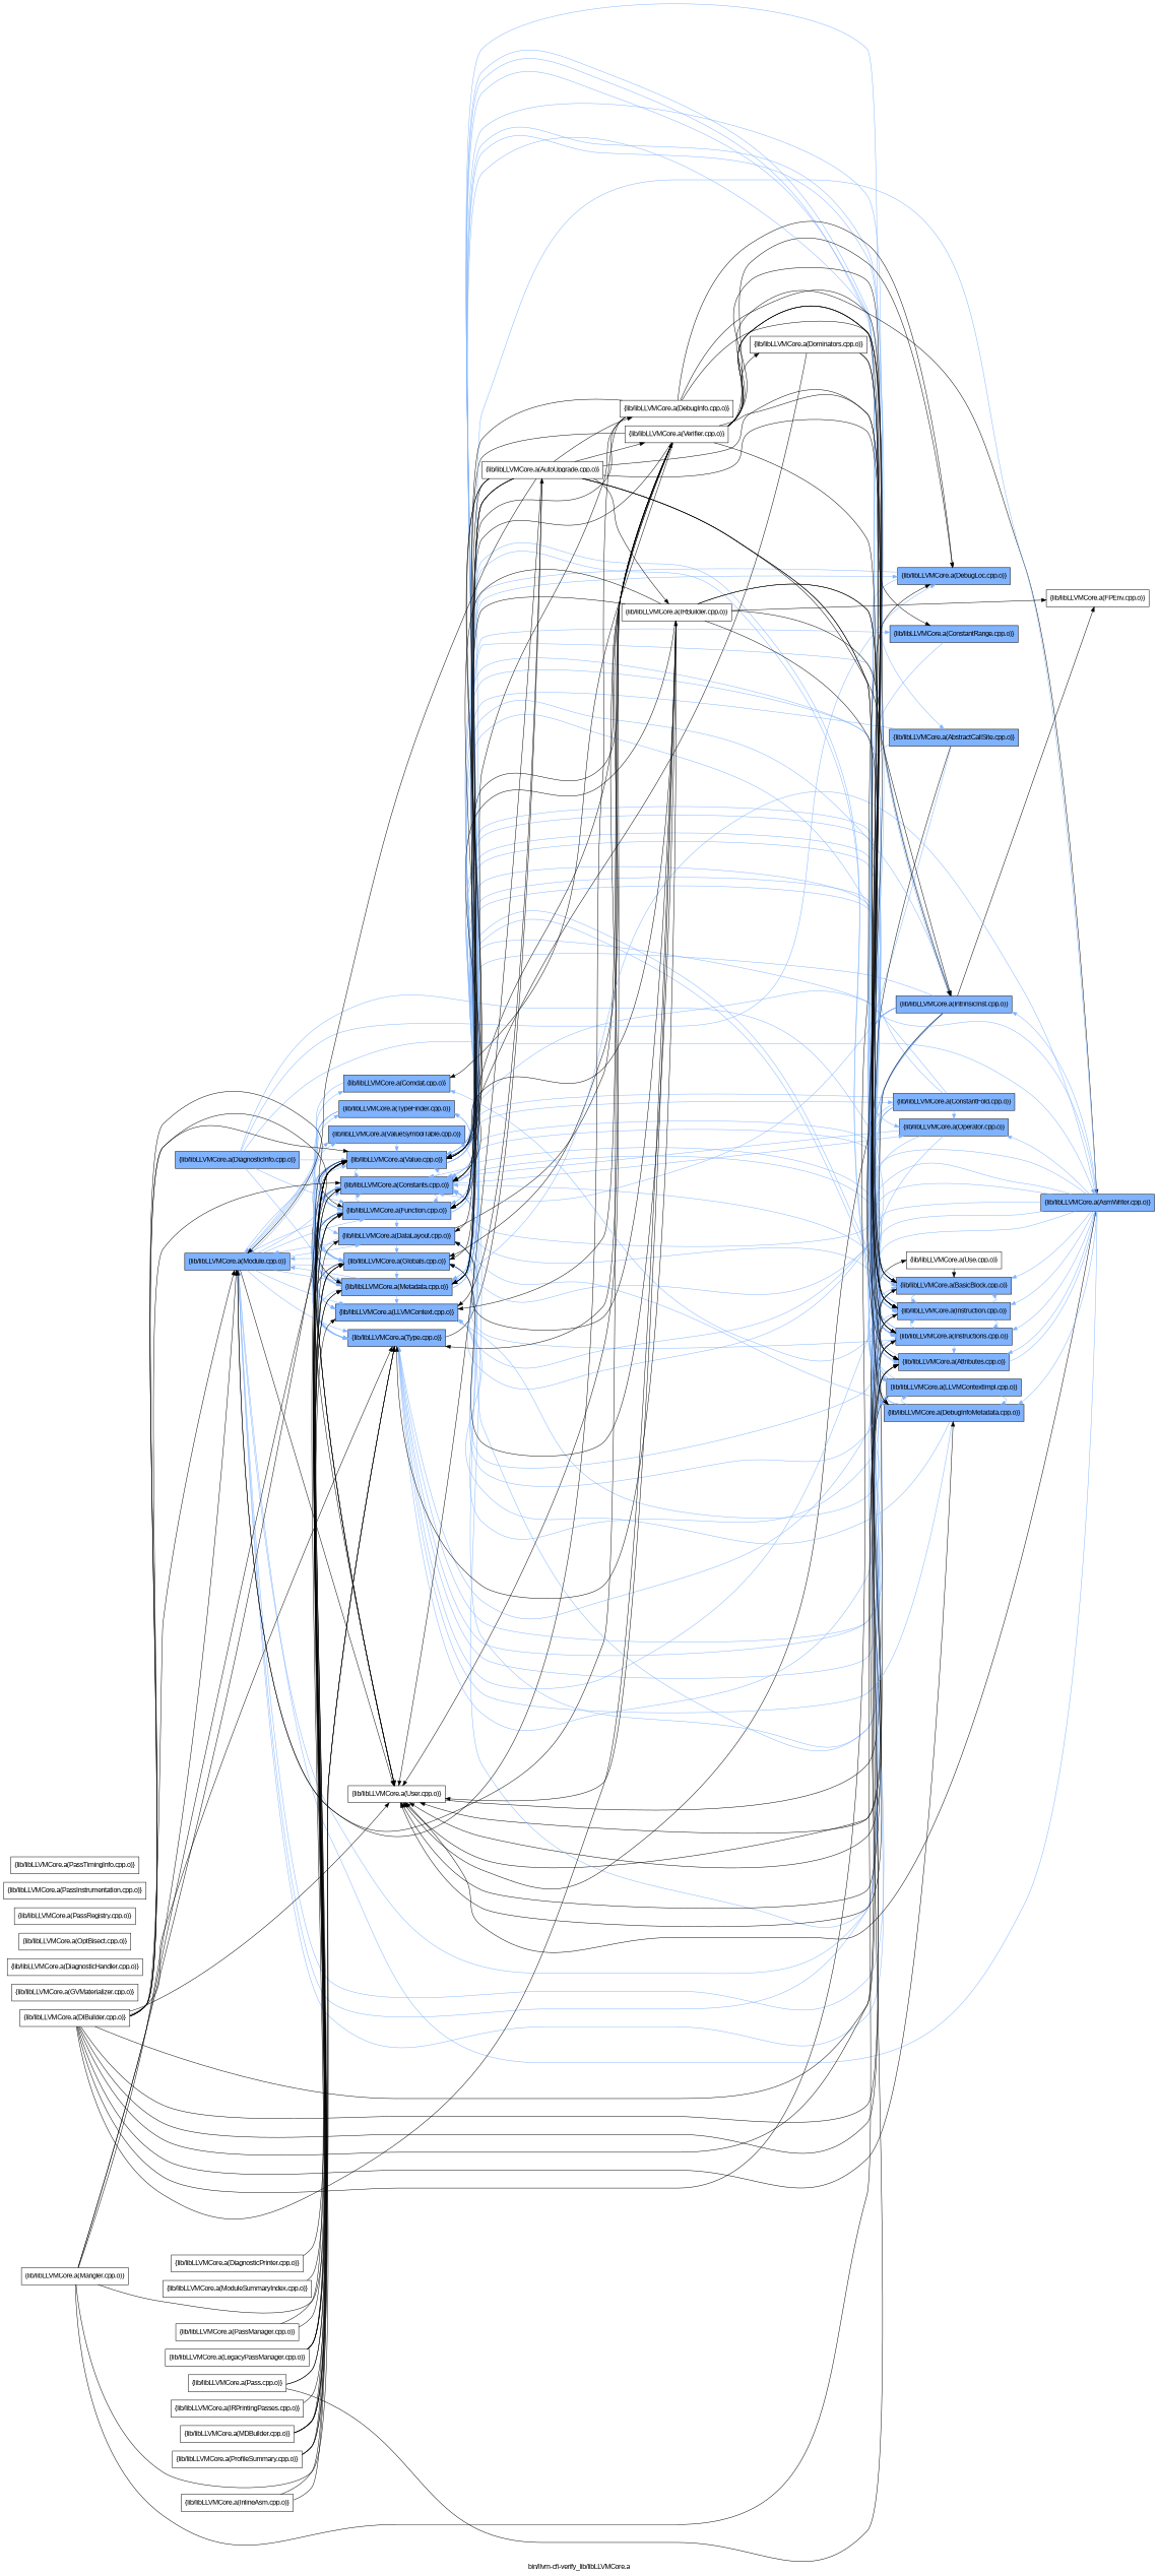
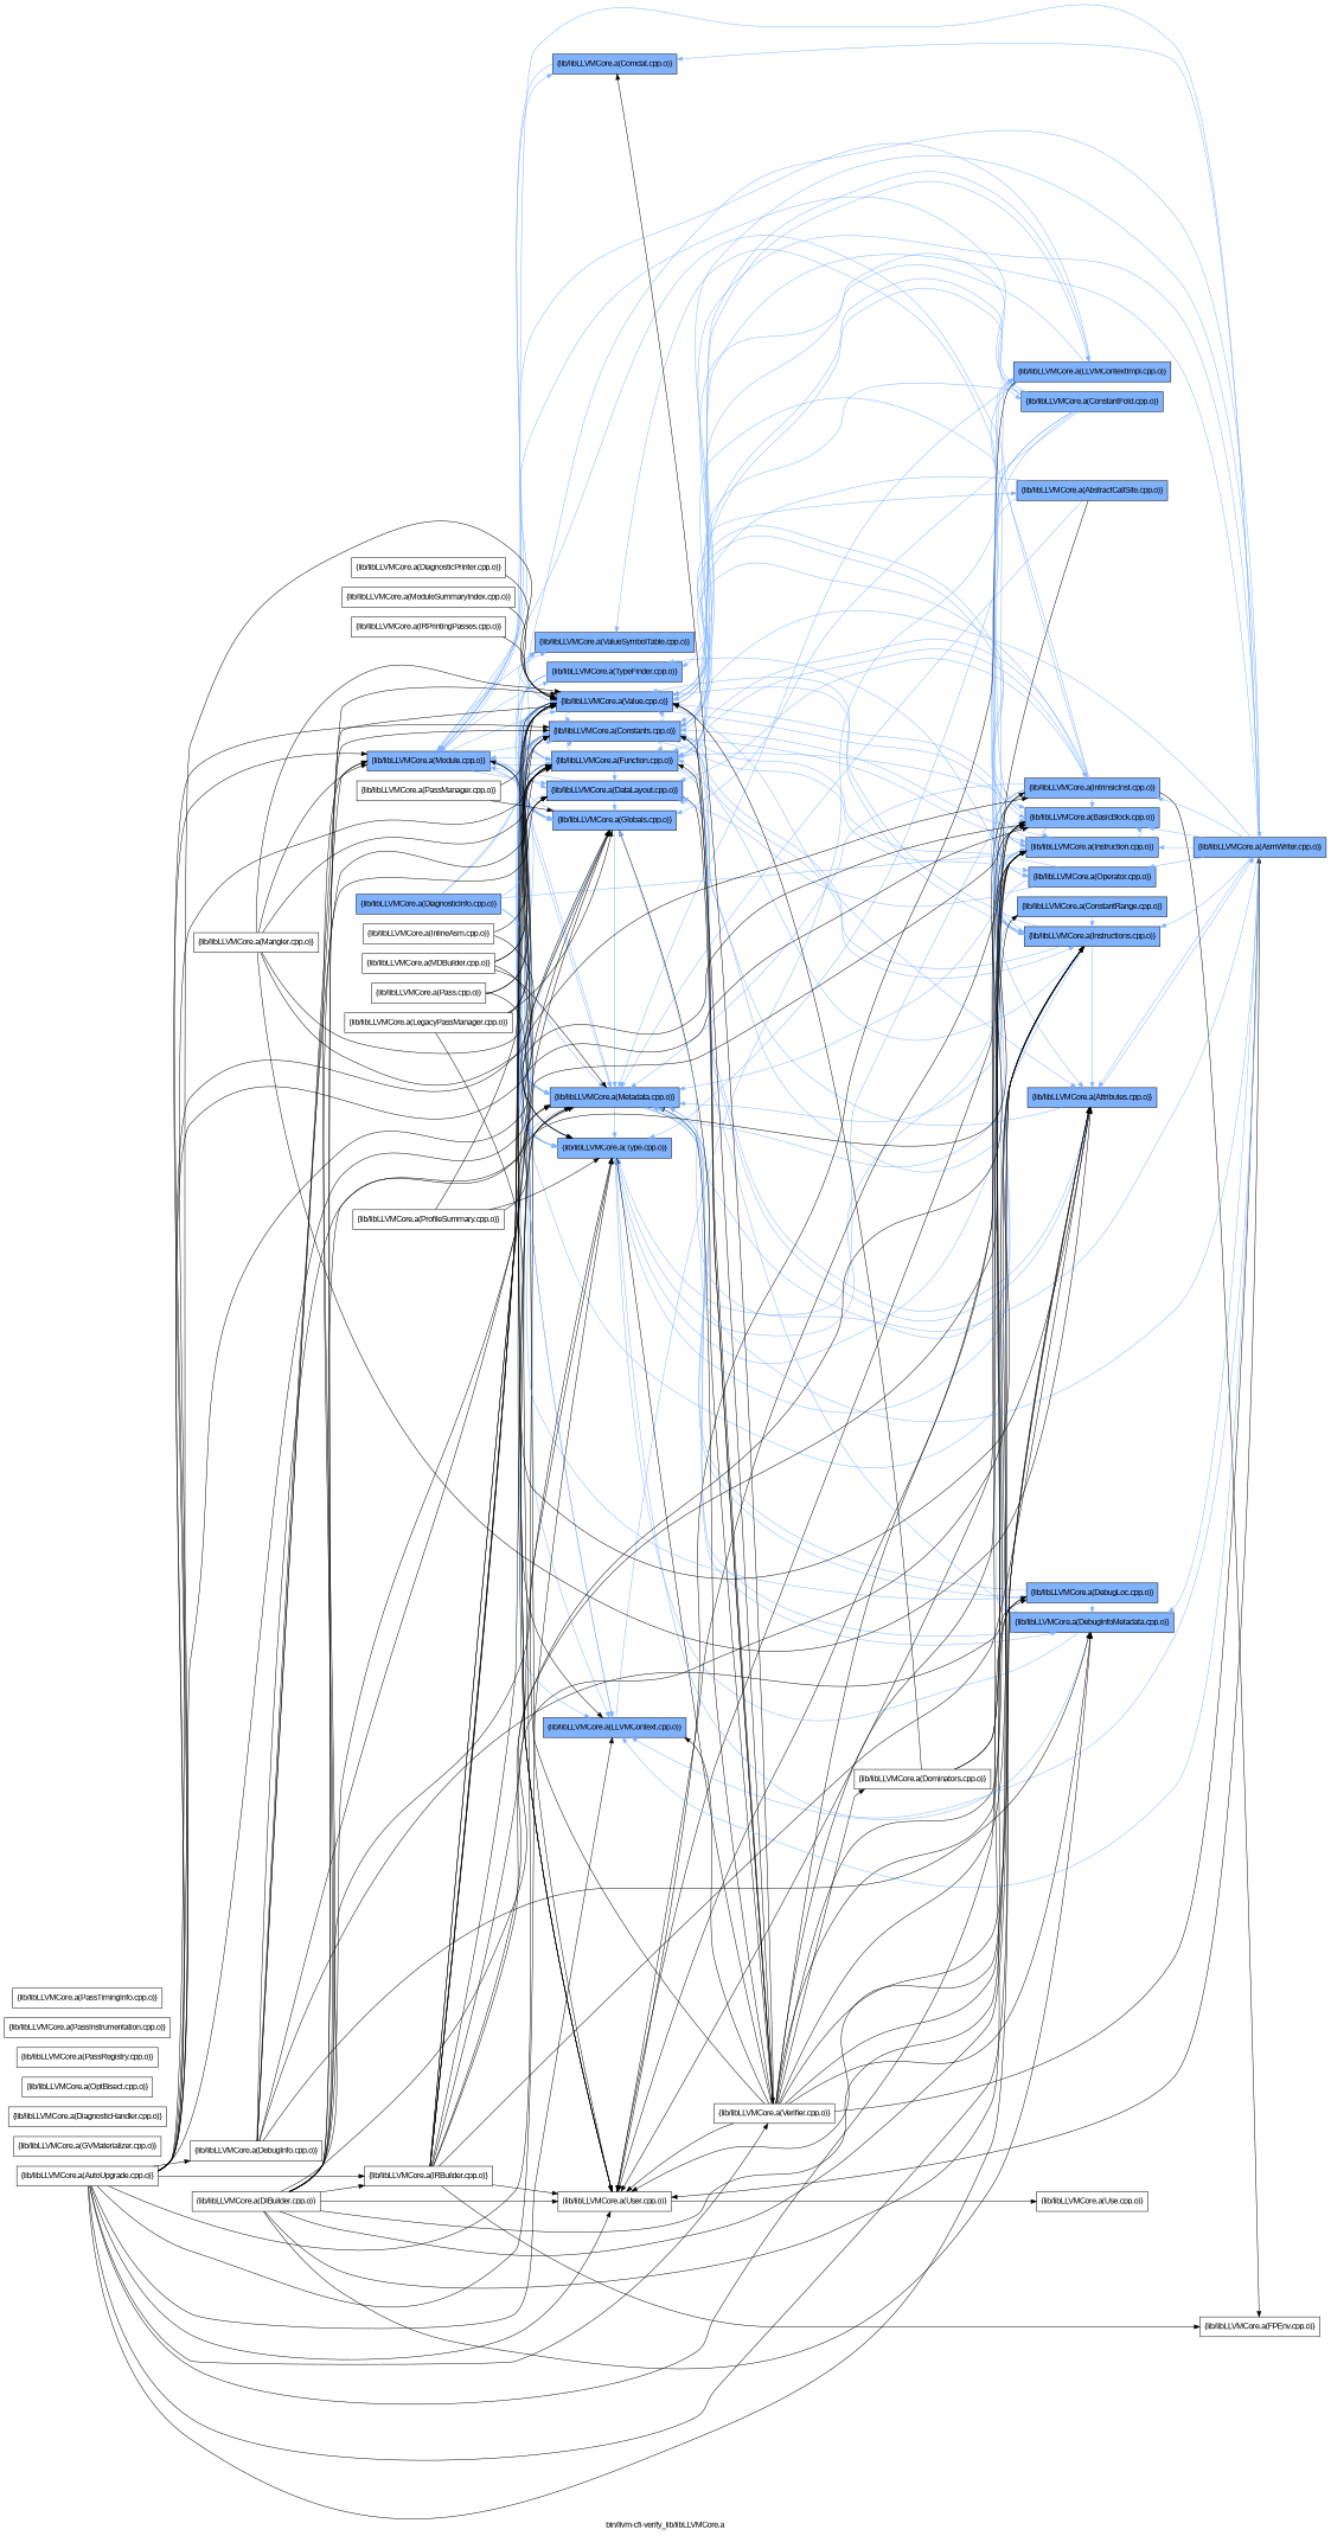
  digraph {
    fontname="Liberation Sans"
    label="bin/llvm-cfi-verify_lib/libLLVMCore.a"
    rankdir=LR
    node [fillcolor="0.600000 0.5 1" fontname="Liberation Sans" group=1 shape=box style=filled]
    edge [color="0.600000 0.5 1" fontname="Liberation Sans"]
    n1 [label="{lib/libLLVMCore.a(Module.cpp.o)}"]
    n2 [label="{lib/libLLVMCore.a(Constants.cpp.o)}"]
    n3 [label="{lib/libLLVMCore.a(DataLayout.cpp.o)}"]
    n4 [label="{lib/libLLVMCore.a(Function.cpp.o)}"]
    n5 [label="{lib/libLLVMCore.a(Comdat.cpp.o)}"]
    n6 [label="{lib/libLLVMCore.a(Globals.cpp.o)}"]
    n7 [label="{lib/libLLVMCore.a(LLVMContext.cpp.o)}"]
    n8 [label="{lib/libLLVMCore.a(Metadata.cpp.o)}"]
    n9 [label="{lib/libLLVMCore.a(Type.cpp.o)}"]
    n10 [label="{lib/libLLVMCore.a(TypeFinder.cpp.o)}"]
    n11 [group=0 label="{lib/libLLVMCore.a(User.cpp.o)}" fillcolor="" style=""]
    n12 [label="{lib/libLLVMCore.a(Value.cpp.o)}"]
    n13 [label="{lib/libLLVMCore.a(ValueSymbolTable.cpp.o)}"]
    n14 [label="{lib/libLLVMCore.a(ConstantFold.cpp.o)}"]
    n15 [label="{lib/libLLVMCore.a(Instruction.cpp.o)}"]
    n16 [label="{lib/libLLVMCore.a(Instructions.cpp.o)}"]
    n17 [label="{lib/libLLVMCore.a(Operator.cpp.o)}"]
    n18 [label="{lib/libLLVMCore.a(Attributes.cpp.o)}"]
    n19 [label="{lib/libLLVMCore.a(BasicBlock.cpp.o)}"]
    n20 [label="{lib/libLLVMCore.a(AbstractCallSite.cpp.o)}"]
    n21 [label="{lib/libLLVMCore.a(IntrinsicInst.cpp.o)}"]
    n22 [label="{lib/libLLVMCore.a(LLVMContextImpl.cpp.o)}"]
    n23 [label="{lib/libLLVMCore.a(DebugInfoMetadata.cpp.o)}"]
    n24 [label="{lib/libLLVMCore.a(DebugLoc.cpp.o)}"]
    n25 [label="{lib/libLLVMCore.a(ConstantRange.cpp.o)}"]
    n26 [group=0 label="{lib/libLLVMCore.a(Use.cpp.o)}" fillcolor="" style=""]
    n27 [group=0 label="{lib/libLLVMCore.a(Verifier.cpp.o)}" fillcolor="" style=""]
    n28 [label="{lib/libLLVMCore.a(AsmWriter.cpp.o)}"]
    n29 [group=0 label="{lib/libLLVMCore.a(FPEnv.cpp.o)}" fillcolor="" style=""]
    n30 [label="{lib/libLLVMCore.a(DiagnosticInfo.cpp.o)}"]
    n31 [group=0 label="{lib/libLLVMCore.a(Mangler.cpp.o)}" fillcolor="" style=""]
    n32 [group=0 label="{lib/libLLVMCore.a(DebugInfo.cpp.o)}" fillcolor="" style=""]
    n33 [group=0 label="{lib/libLLVMCore.a(AutoUpgrade.cpp.o)}" fillcolor="" style=""]
    n34 [group=0 label="{lib/libLLVMCore.a(IRBuilder.cpp.o)}" fillcolor="" style=""]
    n35 [group=0 label="{lib/libLLVMCore.a(Dominators.cpp.o)}" fillcolor="" style=""]
    n36 [group=0 label="{lib/libLLVMCore.a(GVMaterializer.cpp.o)}" fillcolor="" style=""]
    n37 [group=0 label="{lib/libLLVMCore.a(InlineAsm.cpp.o)}" fillcolor="" style=""]
    n38 [group=0 label="{lib/libLLVMCore.a(DIBuilder.cpp.o)}" fillcolor="" style=""]
    n39 [group=0 label="{lib/libLLVMCore.a(DiagnosticPrinter.cpp.o)}" fillcolor="" style=""]
    n40 [group=0 label="{lib/libLLVMCore.a(DiagnosticHandler.cpp.o)}" fillcolor="" style=""]
    n41 [group=0 label="{lib/libLLVMCore.a(MDBuilder.cpp.o)}" fillcolor="" style=""]
    n42 [group=0 label="{lib/libLLVMCore.a(ModuleSummaryIndex.cpp.o)}" fillcolor="" style=""]
    n43 [group=0 label="{lib/libLLVMCore.a(OptBisect.cpp.o)}" fillcolor="" style=""]
    n44 [group=0 label="{lib/libLLVMCore.a(ProfileSummary.cpp.o)}" fillcolor="" style=""]
    n45 [group=0 label="{lib/libLLVMCore.a(PassRegistry.cpp.o)}" fillcolor="" style=""]
    n46 [group=0 label="{lib/libLLVMCore.a(PassManager.cpp.o)}" fillcolor="" style=""]
    n47 [group=0 label="{lib/libLLVMCore.a(PassInstrumentation.cpp.o)}" fillcolor="" style=""]
    n48 [group=0 label="{lib/libLLVMCore.a(Pass.cpp.o)}" fillcolor="" style=""]
    n49 [group=0 label="{lib/libLLVMCore.a(IRPrintingPasses.cpp.o)}" fillcolor="" style=""]
    n50 [group=0 label="{lib/libLLVMCore.a(LegacyPassManager.cpp.o)}" fillcolor="" style=""]
    n51 [group=0 label="{lib/libLLVMCore.a(PassTimingInfo.cpp.o)}" fillcolor="" style=""]
    subgraph sub_1 {
      rank=same
      n1
    }
    subgraph sub_2 {
      rank=same
      n2
      n3
      n4
      n5
      n6
      n7
      n8
      n9
      n10
      n11
      n12
      n13
    }
    subgraph sub_3 {
      rank=same
      n14
      n15
      n16
      n17
      n18
      n19
      n20
      n21
      n22
      n23
      n24
      n25
      n26
    }
    n1 -> n2
    n1 -> n3
    n1 -> n4
    n1 -> n5
    n1 -> n6
    n1 -> n7
    n1 -> n8
    n1 -> n9
    n1 -> n10
    n1 -> n11 [color=""]
    n1 -> n12
    n1 -> n13
    n2 -> n4
    n2 -> n6
    n2 -> n9
    n2 -> n11 [color=""]
    n2 -> n12
    n2 -> n14
    n2 -> n15
    n2 -> n16
    n2 -> n17
    n3 -> n1
    n3 -> n6
    n3 -> n9
    n3 -> n27 [color=""]
    n4 -> n1
    n4 -> n2
    n4 -> n3
    n4 -> n7
    n4 -> n8
    n4 -> n9
    n4 -> n11 [color=""]
    n4 -> n12
    n4 -> n13
    n4 -> n16
    n4 -> n18
    n4 -> n19
    n4 -> n20
    n4 -> n21
    n5 -> n1
    n6 -> n1
    n6 -> n2
    n6 -> n4
    n6 -> n8
    n6 -> n9
    n6 -> n11 [color=""]
    n6 -> n12
    n7 -> n22
    n8 -> n1
    n8 -> n2
    n8 -> n7
    n8 -> n9
    n8 -> n12
    n8 -> n23
    n8 -> n24
    n8 -> n25
    n9 -> n2
    n10 -> n4
    n10 -> n6
    n10 -> n8
    n11 -> n26 [color=""]
    n12 -> n2
    n12 -> n3
    n12 -> n4
    n12 -> n6
    n12 -> n7
    n12 -> n8
    n12 -> n9
    n12 -> n11 [color=""]
+   n12 -> n13
    n12 -> n15
    n12 -> n16
    n12 -> n18
    n12 -> n19
    n12 -> n22
    n13 -> n12
    n14 -> n1
    n14 -> n2
    n14 -> n4
    n14 -> n6
    n14 -> n9
    n14 -> n12
    n14 -> n16
    n14 -> n17
    n15 -> n2
    n15 -> n8
    n15 -> n11 [color=""]
    n15 -> n12
    n15 -> n16
    n15 -> n18
    n15 -> n19
    n16 -> n1
    n16 -> n2
    n16 -> n3
    n16 -> n8
    n16 -> n9
    n16 -> n10
    n16 -> n11 [color=""]
    n16 -> n12
    n16 -> n15
    n16 -> n18
    n16 -> n19
    n16 -> n22
    n17 -> n2
    n17 -> n3
    n17 -> n9
    n18 -> n2
    n18 -> n4
    n18 -> n28
    n19 -> n8
    n19 -> n9
    n19 -> n11 [color=""]
    n19 -> n12
    n19 -> n13
    n19 -> n15
    n20 -> n2
    n20 -> n8
    n20 -> n11 [color=""]
    n20 -> n16
    n21 -> n1
    n21 -> n2
    n21 -> n3
    n21 -> n4
    n21 -> n8
    n21 -> n9
    n21 -> n11 [color=""]
    n21 -> n12
    n21 -> n15
    n21 -> n16
    n21 -> n17
    n21 -> n19
-   n21 -> n23
    n21 -> n29 [color=""]
    n22 -> n1
    n22 -> n2
    n22 -> n8
    n22 -> n11 [color=""]
    n22 -> n12
    n22 -> n23
    n23 -> n2
    n23 -> n7
    n23 -> n8
    n23 -> n9
    n23 -> n22
    n24 -> n8
    n24 -> n23
    n25 -> n16
    n27 -> n1 [color=""]
    n27 -> n2 [color=""]
    n27 -> n4 [color=""]
    n27 -> n5 [color=""]
    n27 -> n6 [color=""]
    n27 -> n7 [color=""]
    n27 -> n8 [color=""]
    n27 -> n9 [color=""]
    n27 -> n11 [color=""]
    n27 -> n12 [color=""]
    n27 -> n15 [color=""]
    n27 -> n16 [color=""]
    n27 -> n18 [color=""]
-   n26 -> n19 [color=""]
+   n27 -> n19 [color=""]
    n27 -> n21 [color=""]
    n27 -> n23 [color=""]
    n27 -> n24 [color=""]
    n27 -> n25 [color=""]
    n27 -> n28 [color=""]
    n27 -> n35 [color=""]
    n28 -> n1
    n28 -> n2
    n28 -> n4
    n28 -> n5
    n28 -> n6
    n28 -> n7
    n28 -> n8
    n28 -> n9
    n28 -> n10
    n28 -> n11 [color=""]
    n28 -> n12
    n28 -> n15
    n28 -> n16
    n28 -> n17
    n28 -> n18
    n28 -> n19
    n28 -> n21
    n28 -> n23
    n30 -> n4
    n30 -> n8
    n30 -> n12
    n30 -> n15
    n30 -> n24
    n30 -> n28
    n31 -> n1 [color=""]
    n31 -> n3 [color=""]
    n31 -> n4 [color=""]
    n31 -> n6 [color=""]
    n31 -> n12 [color=""]
    n31 -> n18 [color=""]
    n32 -> n1 [color=""]
    n32 -> n4 [color=""]
    n32 -> n8 [color=""]
    n32 -> n12 [color=""]
    n32 -> n15 [color=""]
    n32 -> n23 [color=""]
    n32 -> n24 [color=""]
    n33 -> n1 [color=""]
    n33 -> n2 [color=""]
    n33 -> n3 [color=""]
    n33 -> n4 [color=""]
    n33 -> n6 [color=""]
    n33 -> n7 [color=""]
    n33 -> n8 [color=""]
-   n9 -> n33 [color=""]
+   n33 -> n9 [color=""]
    n33 -> n11 [color=""]
    n33 -> n12 [color=""]
    n33 -> n15 [color=""]
    n33 -> n16 [color=""]
    n33 -> n18 [color=""]
    n33 -> n19 [color=""]
    n33 -> n21 [color=""]
    n33 -> n27 [color=""]
    n33 -> n32 [color=""]
    n33 -> n34 [color=""]
    n34 -> n2 [color=""]
    n34 -> n3 [color=""]
    n34 -> n4 [color=""]
    n34 -> n6 [color=""]
    n34 -> n8 [color=""]
    n34 -> n9 [color=""]
    n34 -> n11 [color=""]
    n34 -> n12 [color=""]
    n34 -> n15 [color=""]
    n34 -> n16 [color=""]
    n34 -> n18 [color=""]
    n34 -> n19 [color=""]
    n34 -> n29 [color=""]
    n35 -> n12 [color=""]
    n35 -> n15 [color=""]
    n35 -> n19 [color=""]
    n37 -> n9 [color=""]
    n37 -> n12 [color=""]
    n38 -> n1 [color=""]
    n38 -> n2 [color=""]
    n38 -> n4 [color=""]
    n38 -> n8 [color=""]
    n38 -> n9 [color=""]
    n38 -> n11 [color=""]
    n38 -> n12 [color=""]
    n38 -> n15 [color=""]
    n38 -> n16 [color=""]
    n38 -> n18 [color=""]
    n38 -> n19 [color=""]
    n38 -> n23 [color=""]
    n38 -> n24 [color=""]
    n38 -> n34 [color=""]
    n39 -> n12 [color=""]
    n41 -> n2 [color=""]
    n41 -> n8 [color=""]
    n41 -> n9 [color=""]
    n41 -> n12 [color=""]
    n42 -> n12 [color=""]
    n44 -> n2 [color=""]
    n44 -> n8 [color=""]
    n44 -> n9 [color=""]
    n46 -> n6 [color=""]
    n46 -> n12 [color=""]
    n48 -> n4 [color=""]
    n48 -> n12 [color=""]
    n48 -> n18 [color=""]
    n49 -> n12 [color=""]
    n50 -> n4 [color=""]
    n50 -> n6 [color=""]
    n50 -> n7 [color=""]
    n50 -> n12 [color=""]
  }
